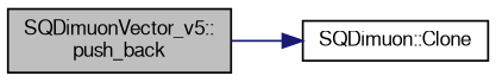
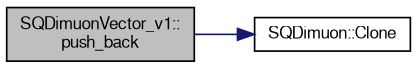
  digraph {
    rankdir=LR
    node [color=black fontname=FreeSans fontsize=10 shape=record]
-   n1 [fillcolor=grey75 fontcolor=black height=0.2 label="SQDimuonVector_v5::\lpush_back" style=filled width=0.4]
+   n1 [fillcolor=grey75 fontcolor=black height=0.2 label="SQDimuonVector_v1::\lpush_back" style=filled width=0.4]
    n2 [height=0.2 label="SQDimuon::Clone" width=0.4]
    n1 -> n2 [color=midnightblue fontname=FreeSans fontsize=10 labelfontname=FreeSans labelfontsize=10 style=solid]
  }
